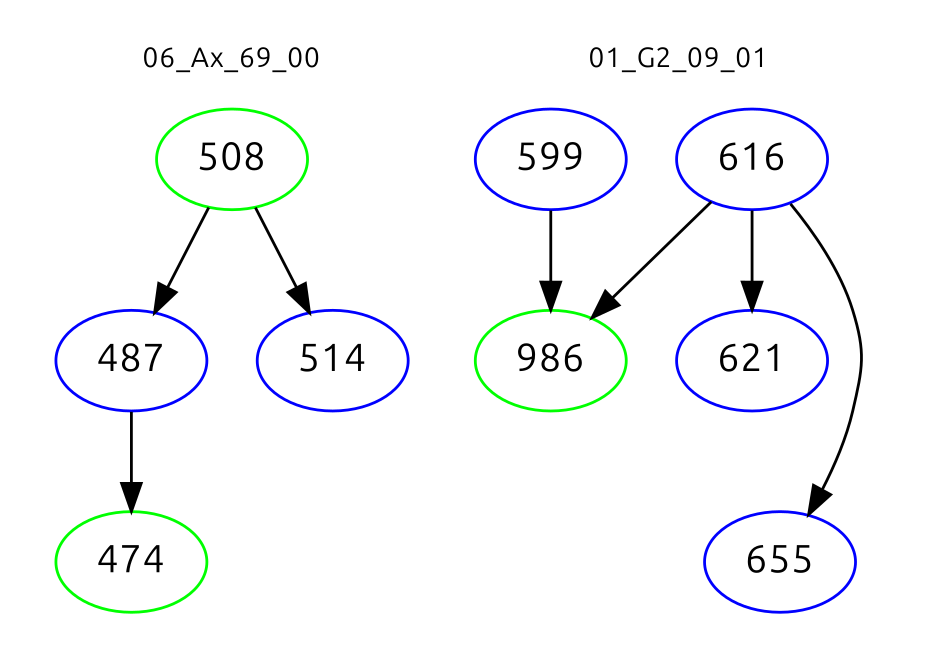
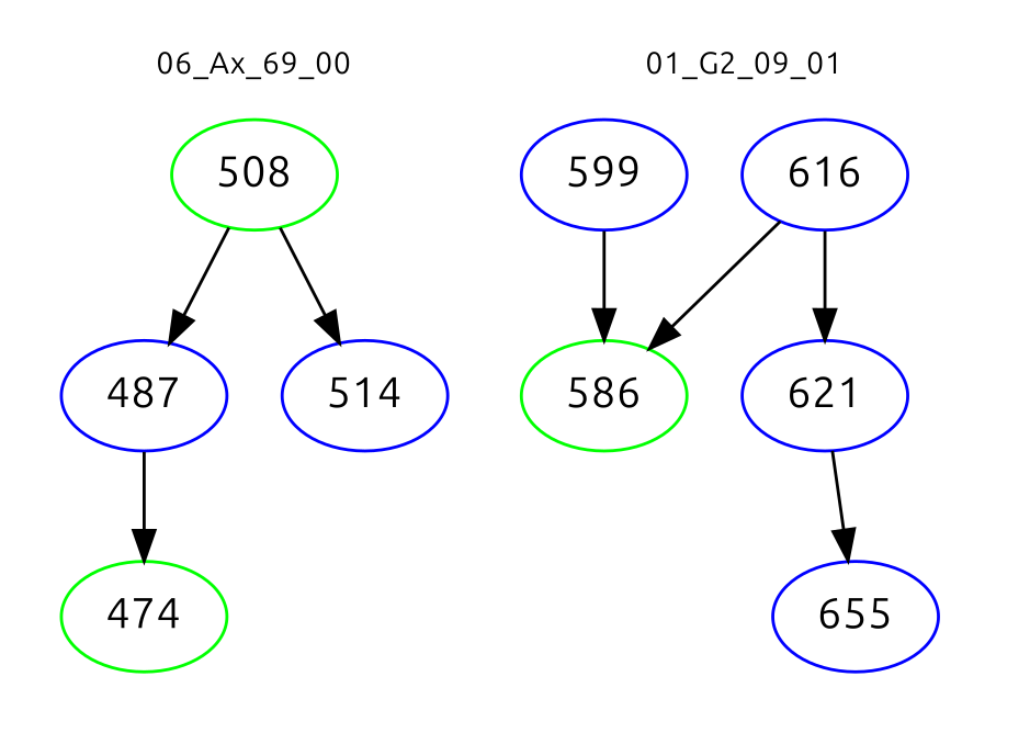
  digraph {
    fontname=Ubuntu
    node [color=blue fontname=Ubuntu]
    edge [color=black fontname=Ubuntu]
    n1 [color=green label=508]
    n2 [label=487]
    n3 [label=514]
    n4 [color=green label=474]
    n5 [label=616]
    n6 [label=599]
    n7 [label=621]
-   n8 [color=green label=986]
+   n8 [color=green label=586]
    n9 [label=655]
    subgraph cluster_1 {
      color=white
      fontsize=10
      label="06_Ax_69_00"
      n1
      n2
      n3
      n4
    }
    subgraph cluster_2 {
      color=white
      fontsize=10
      label="01_G2_09_01"
      n5
      n6
      n7
      n8
      n9
    }
    n1 -> n2
    n1 -> n3
    n2 -> n4
    n5 -> n7
    n5 -> n8
    n6 -> n8
-   n5 -> n9
+   n7 -> n9
  }
